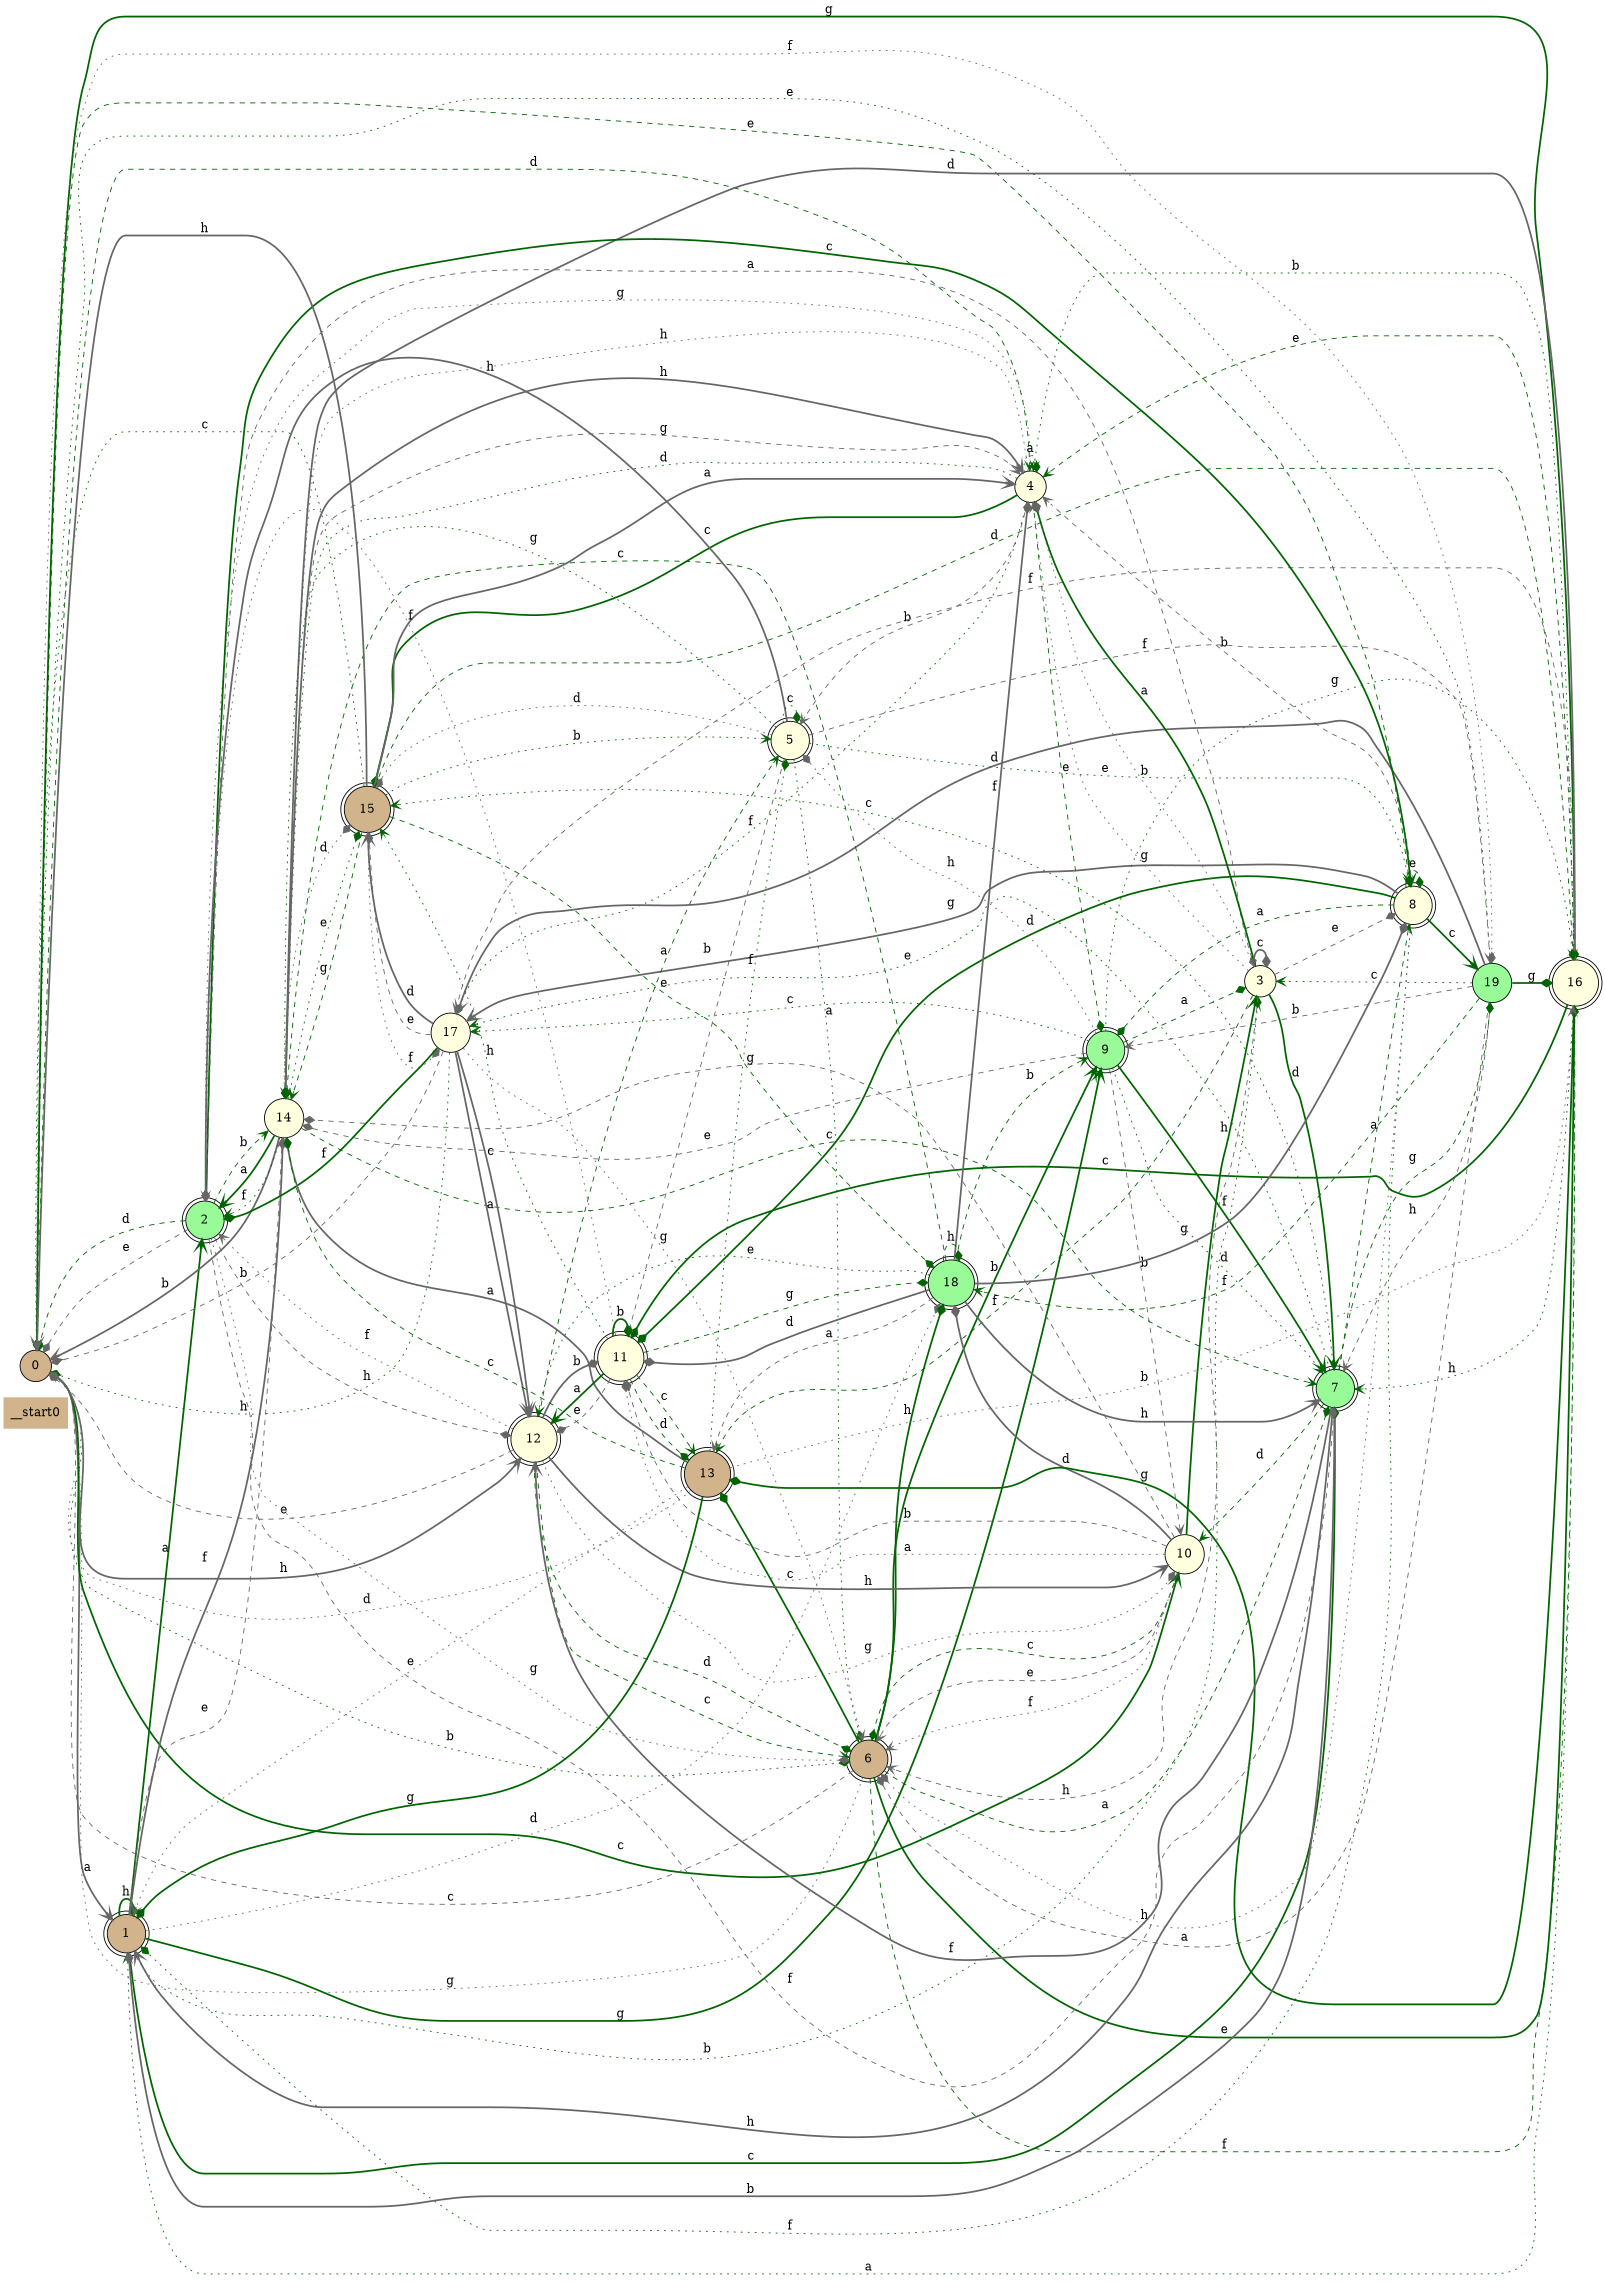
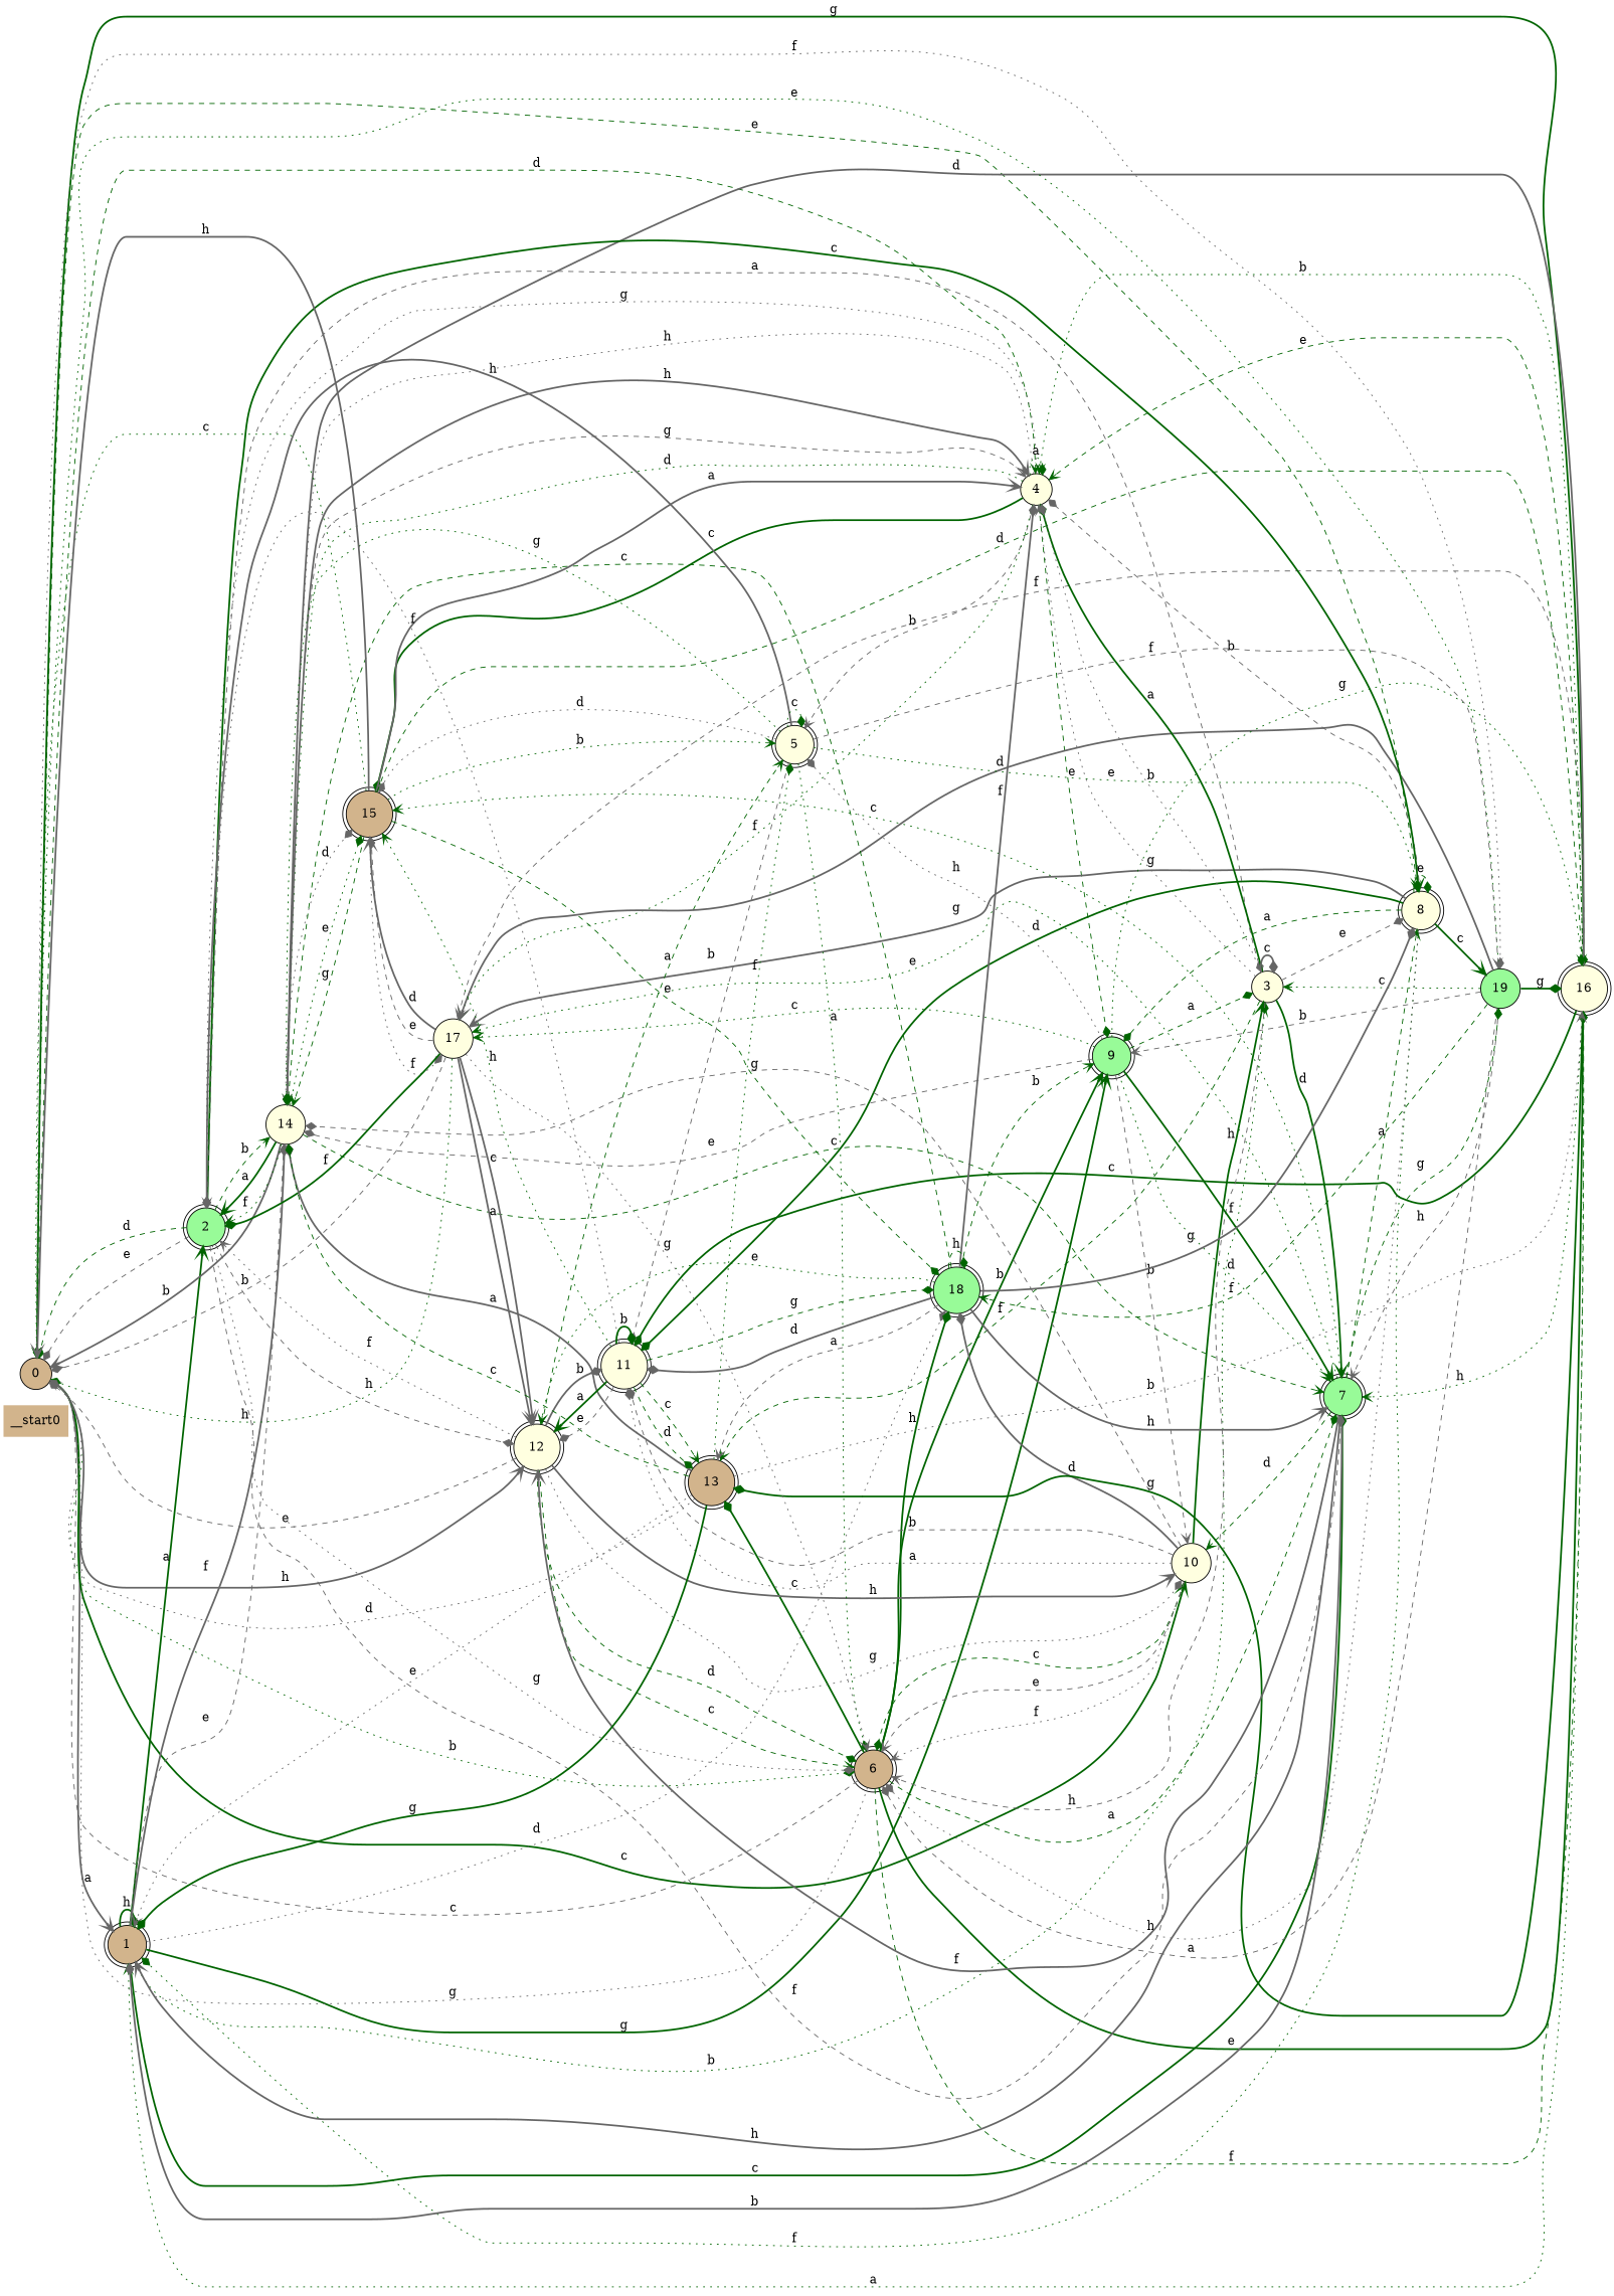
  digraph {
    rankdir=LR
    node [fillcolor=lightyellow shape=doublecircle style="rounded,filled" color=black]
    edge [arrowhead=diamond color=darkgreen style=dashed]
    __start0 [fillcolor=tan shape=none style=filled color=""]
    n2 [fillcolor=tan label=0 shape=circle style=filled]
    n3 [fillcolor=tan label=1]
    n4 [label=4 shape=circle style=filled]
    n5 [fillcolor=tan label=6]
    n6 [label=8]
    n7 [label=10 shape=circle style=filled]
    n8 [label=12]
    n9 [label=16]
    n10 [fillcolor=palegreen label=19 shape=circle style=filled]
    n11 [fillcolor=palegreen label=2]
    n12 [label=3 shape=circle style=filled]
    n13 [fillcolor=palegreen label=7]
    n14 [fillcolor=palegreen label=9]
    n15 [label=14 shape=circle style=filled]
    n16 [fillcolor=palegreen label=18]
    n17 [label=5]
    n18 [fillcolor=tan label=15]
    n19 [label=17 shape=circle style=filled]
    n20 [fillcolor=tan label=13]
    n21 [label=11]
    n2 -> n3 [arrowhead=vee color=gray40 label=a style=bold]
    n2 -> n4 [arrowhead=vee label=d]
    n2 -> n5 [label=b style=dotted]
    n2 -> n6 [label=e]
    n2 -> n7 [arrowhead=vee label=c style=bold]
    n2 -> n8 [arrowhead=vee color=gray40 label=h style=bold]
    n2 -> n9 [label=g style=bold]
    n2 -> n10 [color=gray40 label=f style=dotted]
    n3 -> n3 [label=h style=bold]
    n3 -> n11 [arrowhead=vee label=a style=bold]
    n3 -> n12 [label=b style=dotted]
    n3 -> n13 [label=c style=bold]
    n3 -> n14 [arrowhead=vee label=g style=bold]
    n3 -> n15 [arrowhead=vee color=gray40 label=e]
    n3 -> n15 [color=gray40 label=f style=bold]
    n3 -> n16 [color=gray40 label=d style=dotted]
    n4 -> n4 [label=a style=dotted]
    n4 -> n11 [color=gray40 label=g style=dotted]
    n4 -> n14 [label=e]
    n4 -> n15 [arrowhead=vee label=d style=dotted]
    n4 -> n15 [arrowhead=vee color=gray40 label=h style=dotted]
    n4 -> n17 [arrowhead=vee color=gray40 label=b]
    n4 -> n18 [label=c style=bold]
-   n4 -> n19 [label=f style=dotted]
+   n4 -> n19 [arrowhead=vee label=f style=dotted]
    n5 -> n2 [arrowhead=vee color=gray40 label=c]
    n5 -> n2 [color=gray40 label=g style=dotted]
    n5 -> n9 [label=e style=bold]
    n5 -> n9 [label=f]
    n5 -> n13 [label=a]
    n5 -> n14 [arrowhead=vee label=b style=bold]
    n5 -> n16 [label=h style=bold]
    n5 -> n20 [label=c style=bold]
    n6 -> n3 [label=f style=dotted]
-   n6 -> n4 [arrowhead=vee color=gray40 label=b]
+   n6 -> n4 [color=gray40 label=b]
    n6 -> n5 [color=gray40 label=h style=dotted]
    n6 -> n6 [label=e]
    n6 -> n10 [arrowhead=vee label=c style=bold]
    n6 -> n14 [label=a]
    n6 -> n19 [arrowhead=vee color=gray40 label=g style=bold]
    n6 -> n21 [label=d style=bold]
    n7 -> n5 [label=c]
    n7 -> n5 [arrowhead=vee color=gray40 label=e]
    n7 -> n5 [arrowhead=vee color=gray40 label=f style=dotted]
    n7 -> n12 [arrowhead=vee label=h style=bold]
    n7 -> n15 [color=gray40 label=g]
    n7 -> n16 [color=gray40 label=d style=bold]
    n7 -> n21 [color=gray40 label=a style=dotted]
    n7 -> n21 [color=gray40 label=b]
    n8 -> n2 [color=gray40 label=e]
    n8 -> n5 [arrowhead=vee label=c]
    n8 -> n5 [label=d]
    n8 -> n7 [color=gray40 label=g style=dotted]
    n8 -> n7 [arrowhead=vee color=gray40 label=h style=bold]
    n8 -> n11 [arrowhead=vee color=gray40 label=f style=dotted]
    n8 -> n17 [arrowhead=vee label=a]
    n8 -> n21 [color=gray40 label=b style=bold]
    n9 -> n3 [arrowhead=vee label=a style=dotted]
    n9 -> n4 [arrowhead=vee label=b style=dotted]
    n9 -> n4 [arrowhead=vee label=e]
    n9 -> n13 [arrowhead=vee label=h style=dotted]
    n9 -> n15 [color=gray40 label=d style=bold]
    n9 -> n19 [arrowhead=vee color=gray40 label=f]
    n9 -> n20 [label=g style=bold]
    n9 -> n21 [label=c style=bold]
    n10 -> n2 [label=e style=dotted]
    n10 -> n5 [color=gray40 label=a]
    n10 -> n9 [label=g style=bold]
    n10 -> n12 [arrowhead=vee label=c style=dotted]
    n10 -> n13 [arrowhead=vee color=gray40 label=h]
    n10 -> n14 [arrowhead=vee color=gray40 label=b]
    n10 -> n16 [arrowhead=vee label=f]
    n10 -> n19 [arrowhead=vee color=gray40 label=d style=bold]
    n11 -> n2 [label=d]
    n11 -> n2 [color=gray40 label=e]
    n11 -> n5 [color=gray40 label=g style=dotted]
    n11 -> n6 [arrowhead=vee label=c style=bold]
    n11 -> n8 [color=gray40 label=h]
    n11 -> n12 [color=gray40 label=a]
    n11 -> n13 [color=gray40 label=f]
    n11 -> n15 [arrowhead=vee label=b]
    n12 -> n4 [label=a style=bold]
    n12 -> n4 [color=gray40 label=b style=dotted]
    n12 -> n4 [arrowhead=vee color=gray40 label=g style=dotted]
    n12 -> n5 [arrowhead=vee color=gray40 label=h]
    n12 -> n6 [color=gray40 label=e]
    n12 -> n12 [color=gray40 label=c style=bold]
    n12 -> n13 [arrowhead=vee label=d style=bold]
    n12 -> n20 [arrowhead=vee label=f]
    n13 -> n3 [color=gray40 label=b style=bold]
    n13 -> n3 [arrowhead=vee color=gray40 label=h style=bold]
    n13 -> n6 [arrowhead=vee label=a]
    n13 -> n7 [arrowhead=vee label=d]
    n13 -> n8 [arrowhead=vee color=gray40 label=f style=bold]
    n13 -> n10 [label=g]
    n13 -> n18 [arrowhead=vee label=c style=dotted]
    n13 -> n19 [arrowhead=vee label=e style=dotted]
    n14 -> n7 [arrowhead=vee color=gray40 label=b]
    n14 -> n9 [label=g style=dotted]
    n14 -> n12 [label=a]
    n14 -> n13 [arrowhead=vee label=d style=dotted]
    n14 -> n13 [arrowhead=vee label=f style=bold]
    n14 -> n15 [color=gray40 label=e]
    n14 -> n17 [color=gray40 label=h style=dotted]
    n14 -> n19 [arrowhead=vee label=c style=dotted]
    n15 -> n2 [arrowhead=vee color=gray40 label=b style=bold]
    n15 -> n4 [arrowhead=vee color=gray40 label=g]
    n15 -> n4 [arrowhead=vee color=gray40 label=h style=bold]
    n15 -> n11 [arrowhead=vee label=a style=bold]
    n15 -> n11 [arrowhead=vee label=f style=dotted]
    n15 -> n13 [arrowhead=vee label=c]
    n15 -> n18 [color=gray40 label=d style=dotted]
    n15 -> n18 [label=e style=dotted]
    n16 -> n4 [color=gray40 label=f style=bold]
    n16 -> n6 [color=gray40 label=g style=bold]
    n16 -> n8 [arrowhead=vee label=e style=dotted]
    n16 -> n13 [arrowhead=vee color=gray40 label=h style=bold]
    n16 -> n14 [arrowhead=vee label=b]
    n16 -> n15 [label=c]
    n16 -> n16 [label=h]
    n16 -> n20 [arrowhead=vee color=gray40 label=a]
    n16 -> n21 [color=gray40 label=d style=bold]
    n17 -> n5 [label=a style=dotted]
    n17 -> n6 [arrowhead=vee label=e style=dotted]
    n17 -> n10 [arrowhead=vee color=gray40 label=f]
    n17 -> n11 [color=gray40 label=h style=bold]
    n17 -> n15 [label=g style=dotted]
    n17 -> n17 [label=c style=dotted]
    n17 -> n18 [color=gray40 label=d style=dotted]
    n17 -> n21 [color=gray40 label=b]
    n18 -> n2 [arrowhead=vee label=c style=dotted]
    n18 -> n2 [arrowhead=vee color=gray40 label=h style=bold]
    n18 -> n4 [arrowhead=vee color=gray40 label=a style=bold]
    n18 -> n9 [arrowhead=vee label=d]
    n18 -> n15 [arrowhead=vee label=g]
    n18 -> n16 [label=e]
    n18 -> n17 [arrowhead=vee label=b style=dotted]
    n18 -> n19 [color=gray40 label=f style=dotted]
    n19 -> n2 [color=gray40 label=b]
    n19 -> n2 [label=h style=dotted]
    n19 -> n5 [arrowhead=vee color=gray40 label=g style=dotted]
    n19 -> n8 [arrowhead=vee color=gray40 label=a style=bold]
    n19 -> n8 [arrowhead=vee color=gray40 label=c style=bold]
    n19 -> n11 [label=f style=bold]
    n19 -> n18 [arrowhead=vee color=gray40 label=d style=bold]
    n19 -> n18 [color=gray40 label=e]
    n20 -> n2 [color=gray40 label=d style=dotted]
    n20 -> n3 [arrowhead=vee color=gray40 label=e style=dotted]
    n20 -> n3 [label=g style=bold]
    n20 -> n9 [arrowhead=vee color=gray40 label=b style=dotted]
    n20 -> n15 [color=gray40 label=a style=bold]
    n20 -> n15 [label=c]
    n20 -> n17 [label=f style=dotted]
    n21 -> n8 [arrowhead=vee label=a style=bold]
    n21 -> n8 [color=gray40 label=e]
    n21 -> n11 [arrowhead=vee color=gray40 label=f style=dotted]
    n21 -> n16 [label=g]
    n21 -> n18 [arrowhead=vee label=h style=dotted]
    n21 -> n20 [arrowhead=vee label=c]
    n21 -> n20 [label=d]
    n21 -> n21 [label=b style=bold]
  }
